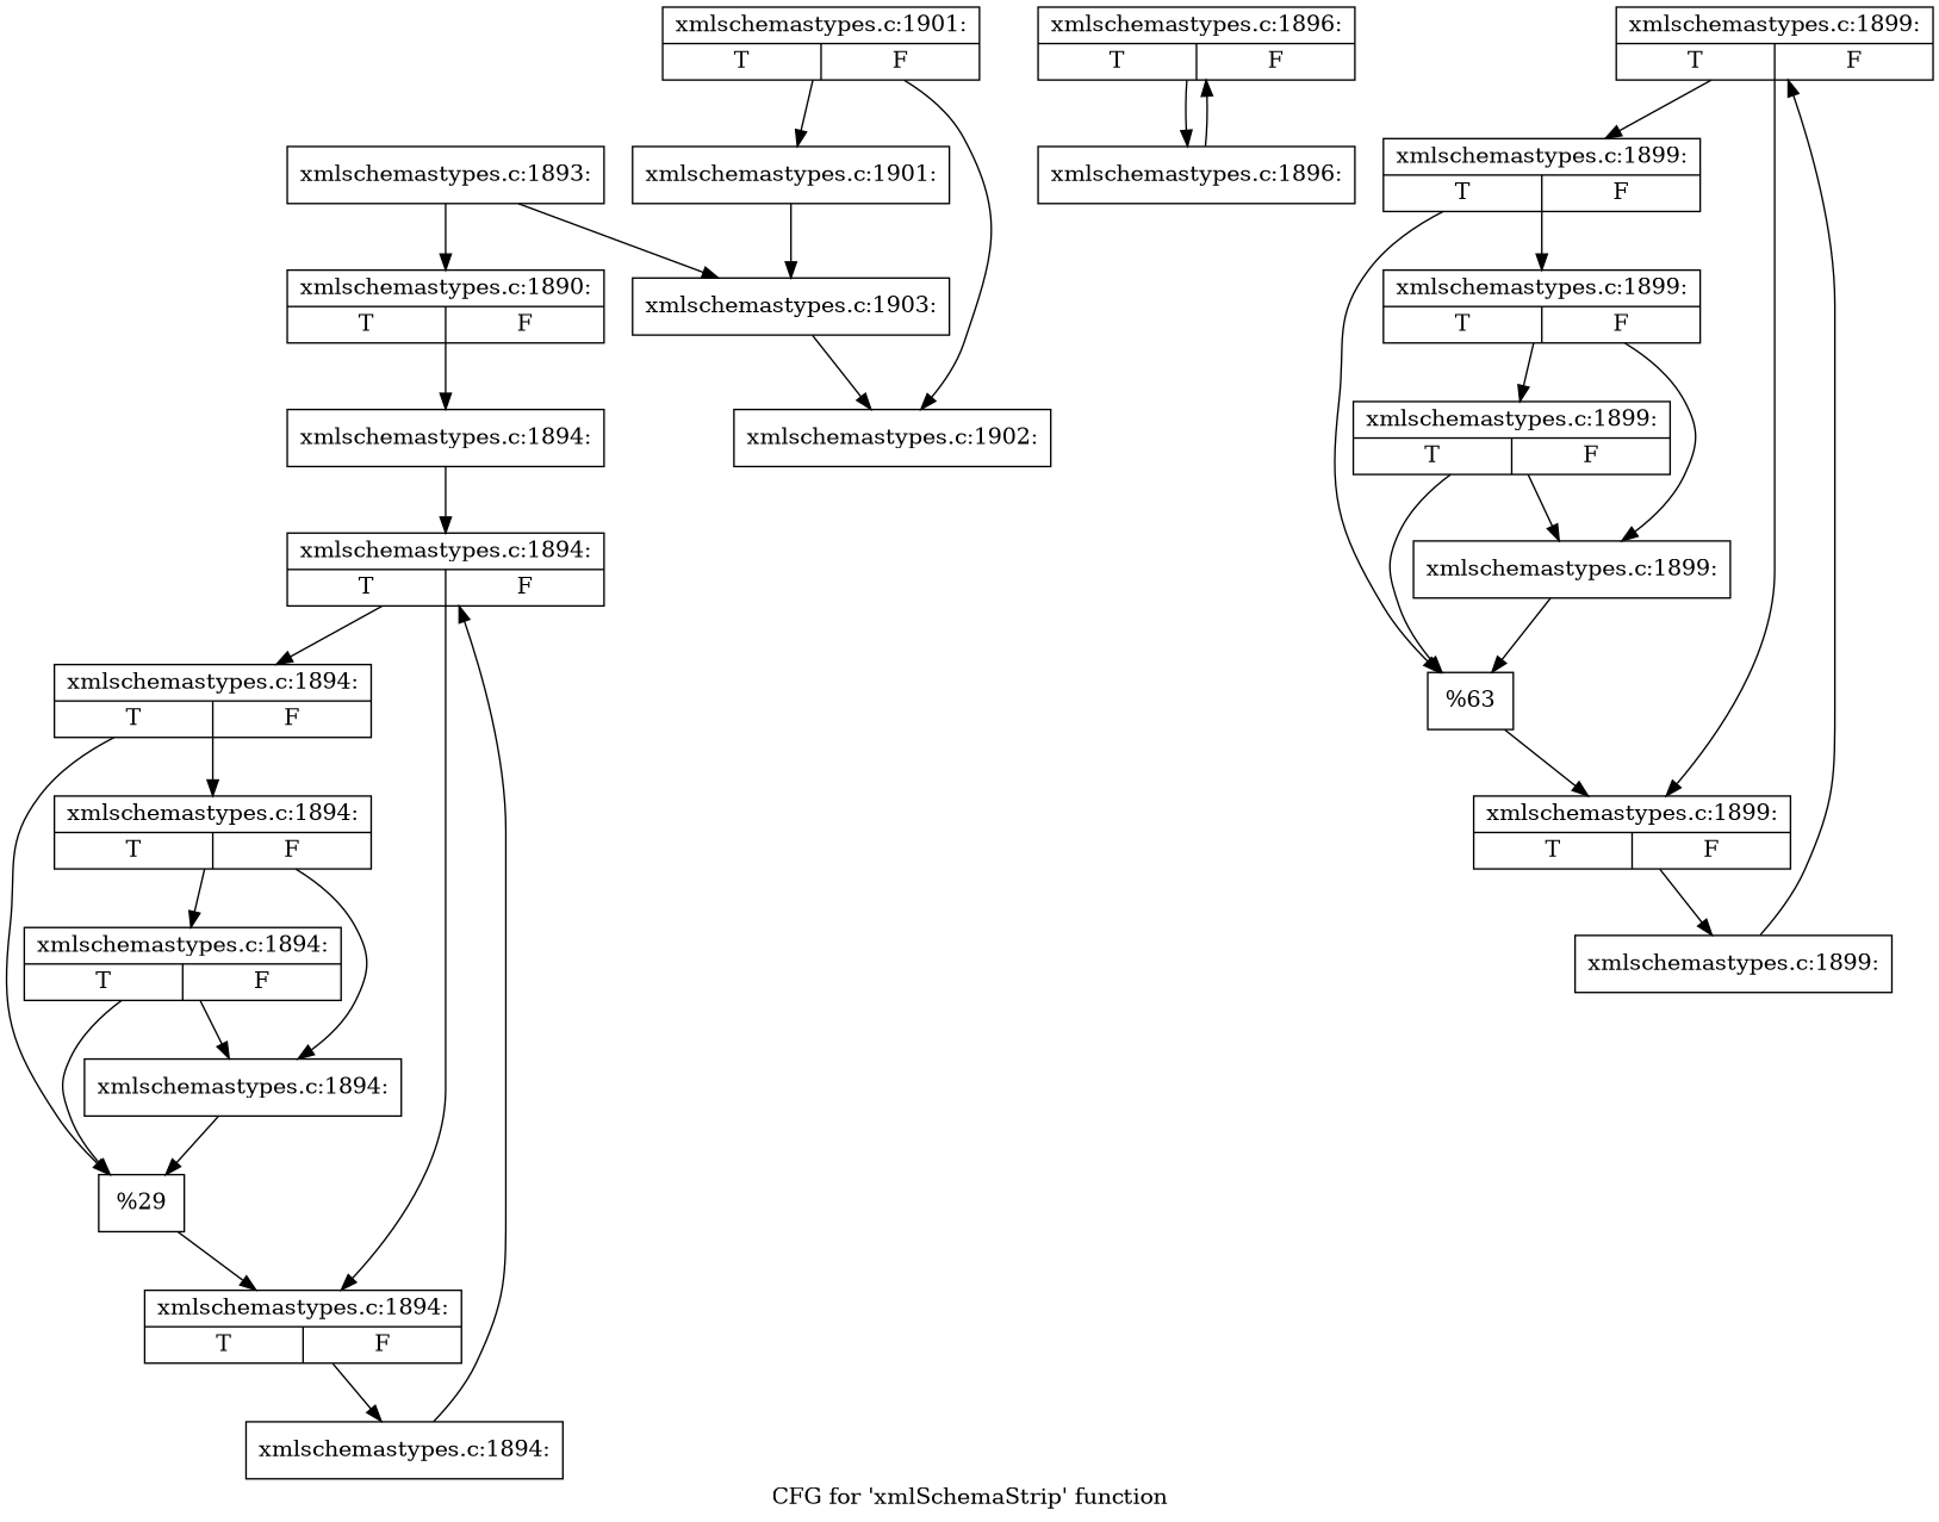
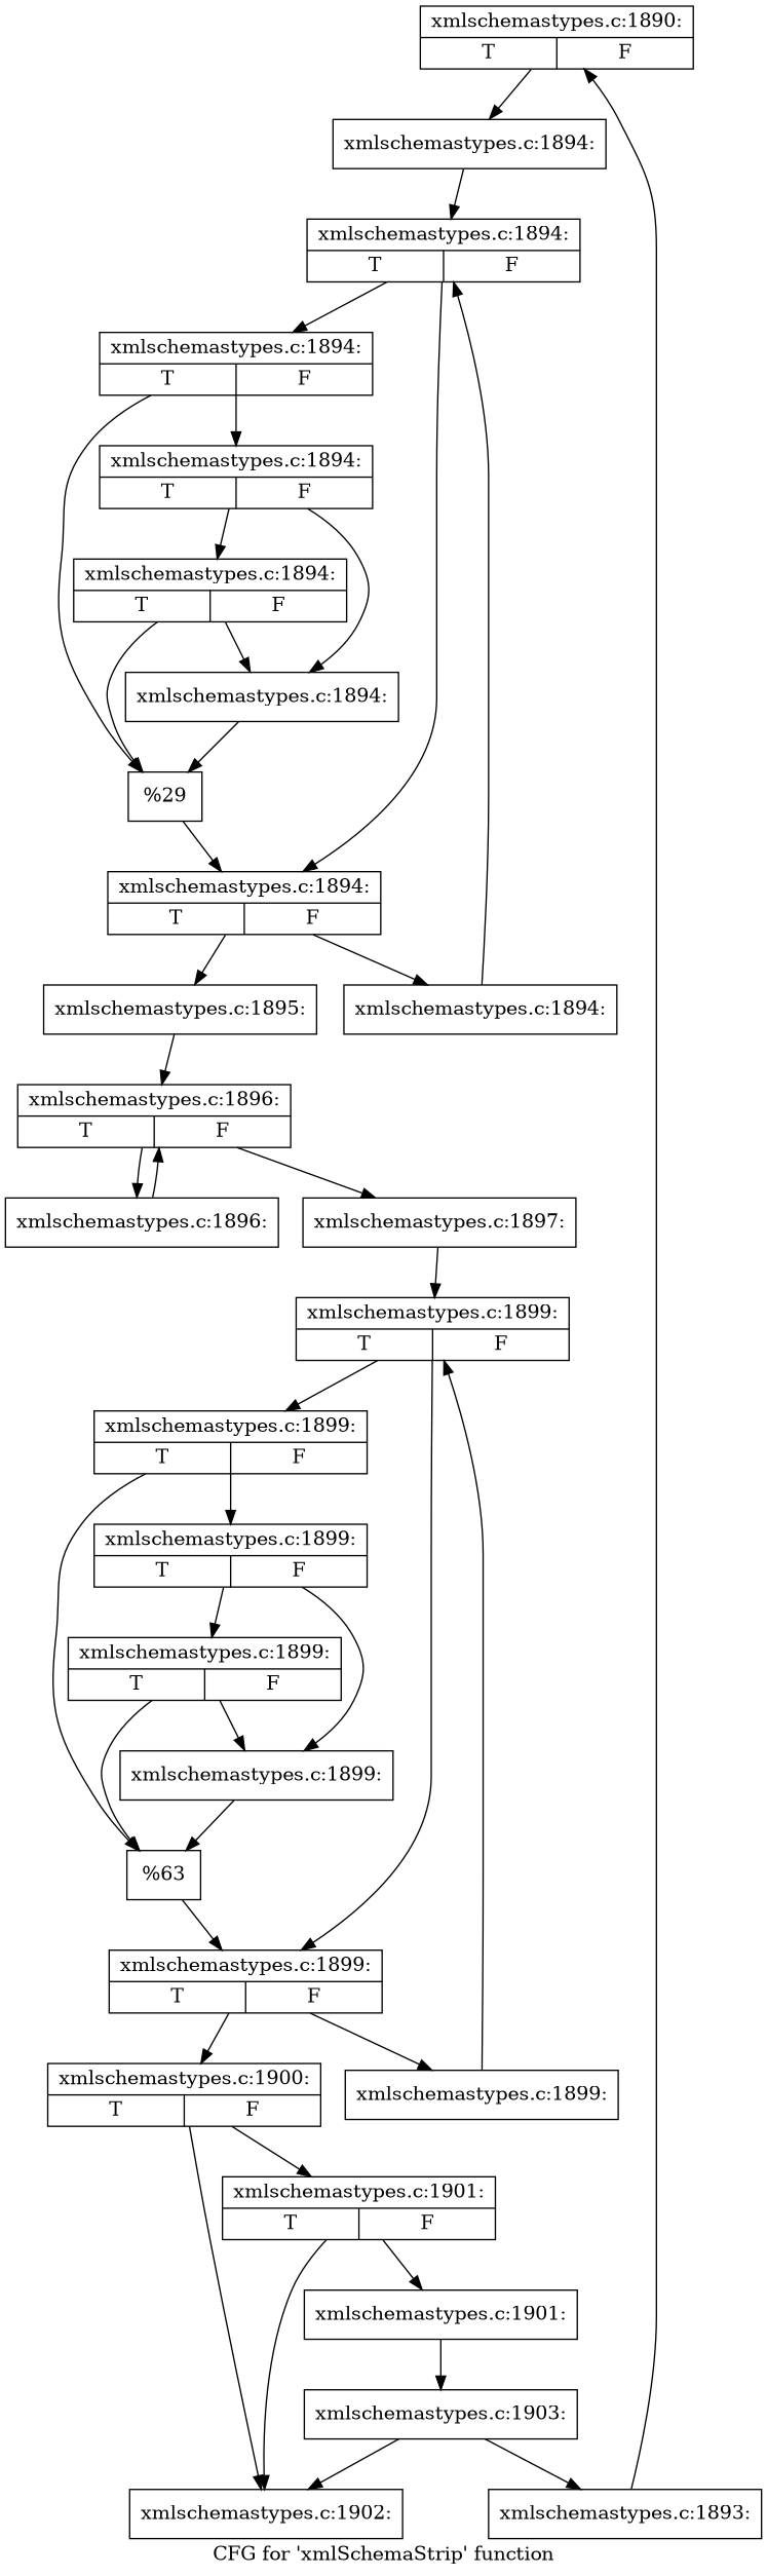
  digraph {
    label="CFG for 'xmlSchemaStrip' function"
    node [shape=record]
    n1 [label="{xmlschemastypes.c:1890:|{<s0>T|<s1>F}}"]
    n2 [label="{xmlschemastypes.c:1894:}"]
    n3 [label="{xmlschemastypes.c:1893:}"]
    n4 [label="{xmlschemastypes.c:1903:}"]
    n5 [label="{xmlschemastypes.c:1894:|{<s0>T|<s1>F}}"]
    n6 [label="{xmlschemastypes.c:1902:}"]
    n7 [label="{xmlschemastypes.c:1894:|{<s0>T|<s1>F}}"]
    n8 [label="{xmlschemastypes.c:1894:|{<s0>T|<s1>F}}"]
    n9 [label="{%29}"]
    n10 [label="{xmlschemastypes.c:1894:|{<s0>T|<s1>F}}"]
    n11 [label="{xmlschemastypes.c:1894:}"]
+   n12 [label="{xmlschemastypes.c:1895:}"]
    n13 [label="{xmlschemastypes.c:1894:|{<s0>T|<s1>F}}"]
    n14 [label="{xmlschemastypes.c:1894:}"]
    n15 [label="{xmlschemastypes.c:1896:|{<s0>T|<s1>F}}"]
    n16 [label="{xmlschemastypes.c:1896:}"]
+   n17 [label="{xmlschemastypes.c:1897:}"]
    n18 [label="{xmlschemastypes.c:1899:|{<s0>T|<s1>F}}"]
    n19 [label="{xmlschemastypes.c:1899:|{<s0>T|<s1>F}}"]
    n20 [label="{xmlschemastypes.c:1899:|{<s0>T|<s1>F}}"]
    n21 [label="{%63}"]
    n22 [label="{xmlschemastypes.c:1899:|{<s0>T|<s1>F}}"]
    n23 [label="{xmlschemastypes.c:1899:}"]
+   n24 [label="{xmlschemastypes.c:1900:|{<s0>T|<s1>F}}"]
    n25 [label="{xmlschemastypes.c:1899:|{<s0>T|<s1>F}}"]
    n26 [label="{xmlschemastypes.c:1899:}"]
    n27 [label="{xmlschemastypes.c:1901:|{<s0>T|<s1>F}}"]
    n28 [label="{xmlschemastypes.c:1901:}"]
    n1 -> n2
    n2 -> n5
    n3 -> n1
-   n3 -> n4
+   n4 -> n3
    n4 -> n6
    n5 -> n7
    n5 -> n8
    n7 -> n9
    n7 -> n10
    n8 -> n11
+   n8 -> n12
    n9 -> n8
    n10 -> n13
    n10 -> n14
    n11 -> n5
+   n12 -> n15
    n13 -> n9
    n13 -> n14
    n14 -> n9
    n15 -> n16
+   n15 -> n17
    n16 -> n15
+   n17 -> n18
    n18 -> n19
    n18 -> n20
    n19 -> n21
    n19 -> n22
    n20 -> n23
+   n20 -> n24
    n21 -> n20
    n22 -> n25
    n22 -> n26
    n23 -> n18
+   n24 -> n6
+   n24 -> n27
    n25 -> n21
    n25 -> n26
    n26 -> n21
    n27 -> n6
    n27 -> n28
    n28 -> n4
  }
